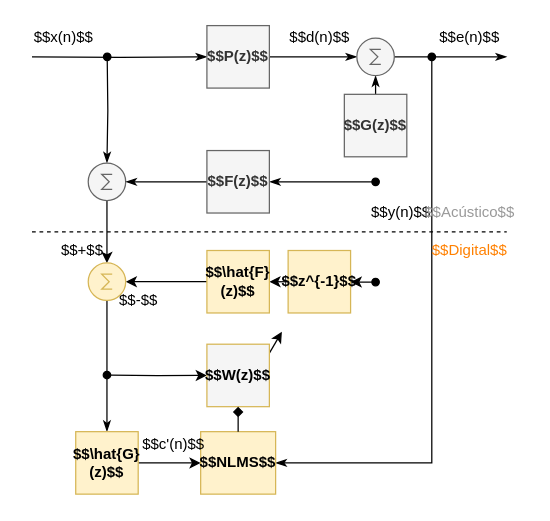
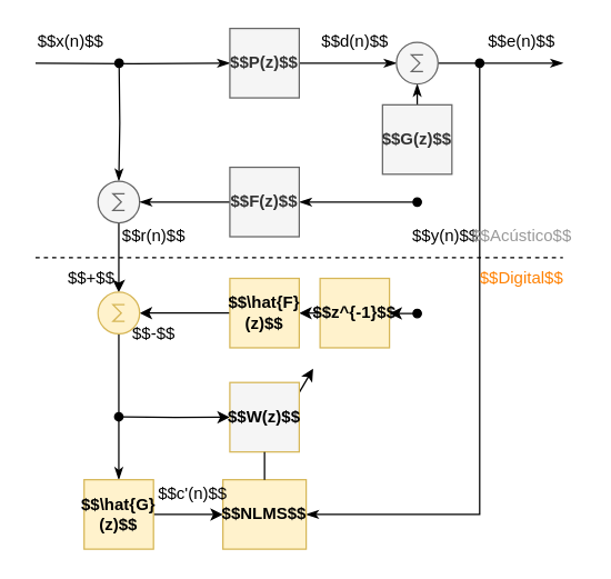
  <mxCell id="0" />
  <mxCell id="1" parent="0" />
  <mxCell id="2" value="" style="endArrow=classic;html=1;exitX=0.5;exitY=1;exitDx=0;exitDy=0;" parent="1" source="20" edge="1"><mxGeometry width="50" height="50" relative="1" as="geometry"><mxPoint x="290" y="310" as="sourcePoint" /><mxPoint x="225" y="265" as="targetPoint" /></mxGeometry></mxCell>
  <mxCell id="3" style="edgeStyle=orthogonalEdgeStyle;rounded=0;orthogonalLoop=1;jettySize=auto;html=1;exitX=0;exitY=0.5;exitDx=0;exitDy=0;entryX=0;entryY=0.5;entryDx=0;entryDy=0;endArrow=classicThin;endFill=1;" parent="1" target="5" edge="1"><mxGeometry relative="1" as="geometry"><mxPoint x="25" y="45" as="sourcePoint" /></mxGeometry></mxCell>
  <mxCell id="4" style="edgeStyle=orthogonalEdgeStyle;rounded=0;orthogonalLoop=1;jettySize=auto;html=1;exitX=1;exitY=0.5;exitDx=0;exitDy=0;entryX=0;entryY=0.5;entryDx=0;entryDy=0;entryPerimeter=0;startArrow=none;startFill=0;endArrow=classicThin;endFill=1;" parent="1" source="5" edge="1"><mxGeometry relative="1" as="geometry"><mxPoint x="285" y="45" as="targetPoint" /></mxGeometry></mxCell>
  <mxCell id="5" value="$$P(z)$$" style="rounded=0;whiteSpace=wrap;html=1;fillColor=#f5f5f5;strokeColor=#666666;fontColor=#333333;fontStyle=1" parent="1" vertex="1"><mxGeometry x="165" y="20" width="50" height="50" as="geometry" /></mxCell>
  <mxCell id="6" value="$$x(n)$$" style="text;html=1;align=center;verticalAlign=middle;resizable=0;points=[];autosize=1;strokeColor=none;fillColor=none;" parent="1" vertex="1"><mxGeometry x="20" y="20" width="60" height="20" as="geometry" /></mxCell>
  <mxCell id="7" style="edgeStyle=orthogonalEdgeStyle;rounded=0;orthogonalLoop=1;jettySize=auto;html=1;exitX=1;exitY=0.5;exitDx=0;exitDy=0;exitPerimeter=0;startArrow=none;startFill=0;endArrow=classicThin;endFill=1;" parent="1" edge="1"><mxGeometry relative="1" as="geometry"><mxPoint x="405" y="45" as="targetPoint" /><mxPoint x="315" y="45" as="sourcePoint" /></mxGeometry></mxCell>
  <mxCell id="8" style="edgeStyle=orthogonalEdgeStyle;rounded=0;orthogonalLoop=1;jettySize=auto;html=1;exitX=0.5;exitY=0;exitDx=0;exitDy=0;entryX=0.5;entryY=1;entryDx=0;entryDy=0;entryPerimeter=0;startArrow=none;startFill=0;endArrow=classicThin;endFill=1;" parent="1" source="9" edge="1"><mxGeometry relative="1" as="geometry"><mxPoint x="300" y="60" as="targetPoint" /></mxGeometry></mxCell>
  <mxCell id="9" value="$$G(z)$$" style="rounded=0;whiteSpace=wrap;html=1;fillColor=#f5f5f5;strokeColor=#666666;fontColor=#333333;fontStyle=1" parent="1" vertex="1"><mxGeometry x="275" y="75" width="50" height="50" as="geometry" /></mxCell>
  <mxCell id="10" value="$$e(n)$$" style="text;html=1;align=center;verticalAlign=middle;resizable=0;points=[];autosize=1;strokeColor=none;fillColor=none;" parent="1" vertex="1"><mxGeometry x="345" y="20" width="60" height="20" as="geometry" /></mxCell>
  <mxCell id="11" style="edgeStyle=orthogonalEdgeStyle;rounded=0;orthogonalLoop=1;jettySize=auto;html=1;exitX=0.5;exitY=0;exitDx=0;exitDy=0;exitPerimeter=0;startArrow=oval;startFill=1;endArrow=classicThin;endFill=1;entryX=0.5;entryY=0;entryDx=0;entryDy=0;entryPerimeter=0;" parent="1" target="13" edge="1"><mxGeometry relative="1" as="geometry"><mxPoint x="85.2" y="45" as="sourcePoint" /></mxGeometry></mxCell>
  <mxCell id="12" style="edgeStyle=orthogonalEdgeStyle;rounded=0;orthogonalLoop=1;jettySize=auto;html=1;exitX=0.5;exitY=1;exitDx=0;exitDy=0;exitPerimeter=0;entryX=0.5;entryY=0;entryDx=0;entryDy=0;entryPerimeter=0;startArrow=none;startFill=0;" parent="1" source="13" target="34" edge="1"><mxGeometry relative="1" as="geometry" /></mxCell>
  <mxCell id="13" value="" style="verticalLabelPosition=bottom;shadow=0;dashed=0;align=center;html=1;verticalAlign=top;shape=mxgraph.electrical.abstract.sum;fillColor=#f5f5f5;strokeColor=#666666;fontColor=#333333;" parent="1" vertex="1"><mxGeometry x="70" y="130" width="30" height="30" as="geometry" /></mxCell>
  <mxCell id="14" value="" style="verticalLabelPosition=bottom;shadow=0;dashed=0;align=center;html=1;verticalAlign=top;shape=mxgraph.electrical.abstract.sum;fillColor=#f5f5f5;strokeColor=#666666;fontColor=#333333;" parent="1" vertex="1"><mxGeometry x="285" y="30" width="30" height="30" as="geometry" /></mxCell>
  <mxCell id="15" style="edgeStyle=orthogonalEdgeStyle;rounded=0;orthogonalLoop=1;jettySize=auto;html=1;exitX=0;exitY=0.5;exitDx=0;exitDy=0;entryX=1;entryY=0.5;entryDx=0;entryDy=0;entryPerimeter=0;startArrow=none;startFill=0;endArrow=classicThin;endFill=1;" parent="1" source="17" target="13" edge="1"><mxGeometry relative="1" as="geometry" /></mxCell>
  <mxCell id="16" style="edgeStyle=orthogonalEdgeStyle;rounded=0;orthogonalLoop=1;jettySize=auto;html=1;startArrow=oval;startFill=1;endArrow=classicThin;endFill=1;entryX=1;entryY=0.5;entryDx=0;entryDy=0;" parent="1" target="17" edge="1"><mxGeometry relative="1" as="geometry"><mxPoint x="300" y="145" as="sourcePoint" /><Array as="points"><mxPoint x="300" y="145" /></Array></mxGeometry></mxCell>
  <mxCell id="17" value="$$F(z)$$" style="rounded=0;whiteSpace=wrap;html=1;fillColor=#f5f5f5;strokeColor=#666666;fontColor=#333333;fontStyle=1" parent="1" vertex="1"><mxGeometry x="165" y="120" width="50" height="50" as="geometry" /></mxCell>
  <mxCell id="18" value="$$y(n)$$" style="text;html=1;align=center;verticalAlign=middle;resizable=0;points=[];autosize=1;strokeColor=none;fillColor=none;" parent="1" vertex="1"><mxGeometry x="290" y="160" width="60" height="20" as="geometry" /></mxCell>
  <mxCell id="19" style="edgeStyle=orthogonalEdgeStyle;rounded=0;orthogonalLoop=1;jettySize=auto;html=1;exitX=0;exitY=0.5;exitDx=0;exitDy=0;startArrow=oval;startFill=1;entryX=0;entryY=0.5;entryDx=0;entryDy=0;" parent="1" target="20" edge="1"><mxGeometry relative="1" as="geometry"><mxPoint x="85" y="299.667" as="sourcePoint" /></mxGeometry></mxCell>
  <mxCell id="20" value="$$W(z)$$" style="rounded=0;whiteSpace=wrap;html=1;fillColor=#f5f5f5;strokeColor=#d6b656;fontStyle=1;" parent="1" vertex="1"><mxGeometry x="165" y="275" width="50" height="50" as="geometry" /></mxCell>
  <mxCell id="21" value="" style="endArrow=none;dashed=1;html=1;" parent="1" edge="1"><mxGeometry width="50" height="50" relative="1" as="geometry"><mxPoint x="25" y="185" as="sourcePoint" /><mxPoint x="405" y="185" as="targetPoint" /></mxGeometry></mxCell>
  <mxCell id="22" style="edgeStyle=orthogonalEdgeStyle;rounded=0;orthogonalLoop=1;jettySize=auto;html=1;exitX=1;exitY=0.5;exitDx=0;exitDy=0;startArrow=oval;startFill=1;endArrow=classicThin;endFill=1;entryX=1;entryY=0.5;entryDx=0;entryDy=0;" parent="1" target="23" edge="1"><mxGeometry relative="1" as="geometry"><mxPoint x="345" y="45" as="sourcePoint" /><Array as="points"><mxPoint x="345" y="370" /></Array></mxGeometry></mxCell>
  <mxCell id="23" value="$$NLMS$$" style="rounded=0;whiteSpace=wrap;html=1;fillColor=#fff2cc;strokeColor=#d6b656;fontStyle=1" parent="1" vertex="1"><mxGeometry x="160" y="345" width="60" height="50" as="geometry" /></mxCell>
- <mxCell id="24" value="" style="endArrow=diamond;html=1;exitX=0.5;exitY=0;exitDx=0;exitDy=0;entryX=0.5;entryY=1;entryDx=0;entryDy=0;" parent="1" source="23" target="20" edge="1"><mxGeometry width="50" height="50" relative="1" as="geometry"><mxPoint x="290" y="310" as="sourcePoint" /><mxPoint x="340" y="260" as="targetPoint" /></mxGeometry></mxCell>
+ <mxCell id="24" value="" style="endArrow=none;html=1;exitX=0.5;exitY=0;exitDx=0;exitDy=0;entryX=0.5;entryY=1;entryDx=0;entryDy=0;" parent="1" source="23" target="20" edge="1"><mxGeometry width="50" height="50" relative="1" as="geometry"><mxPoint x="290" y="310" as="sourcePoint" /><mxPoint x="340" y="260" as="targetPoint" /></mxGeometry></mxCell>
  <mxCell id="25" value="$$d(n)$$" style="text;html=1;align=center;verticalAlign=middle;resizable=0;points=[];autosize=1;strokeColor=none;fillColor=none;" parent="1" vertex="1"><mxGeometry x="225" y="20" width="60" height="20" as="geometry" /></mxCell>
  <mxCell id="26" style="edgeStyle=orthogonalEdgeStyle;rounded=0;orthogonalLoop=1;jettySize=auto;html=1;exitX=0.5;exitY=1;exitDx=0;exitDy=0;startArrow=none;startFill=0;endArrow=classicThin;endFill=1;entryX=0.5;entryY=0;entryDx=0;entryDy=0;exitPerimeter=0;" parent="1" source="34" target="28" edge="1"><mxGeometry relative="1" as="geometry"><mxPoint x="85.2" y="305" as="sourcePoint" /></mxGeometry></mxCell>
  <mxCell id="27" style="edgeStyle=orthogonalEdgeStyle;rounded=0;orthogonalLoop=1;jettySize=auto;html=1;exitX=1;exitY=0.5;exitDx=0;exitDy=0;entryX=0;entryY=0.5;entryDx=0;entryDy=0;startArrow=none;startFill=0;" parent="1" source="28" target="23" edge="1"><mxGeometry relative="1" as="geometry" /></mxCell>
  <mxCell id="28" value="$$\hat{G}(z)$$" style="rounded=0;whiteSpace=wrap;html=1;fillColor=#fff2cc;strokeColor=#d6b656;fontStyle=1" parent="1" vertex="1"><mxGeometry x="60" y="345" width="50" height="50" as="geometry" /></mxCell>
  <mxCell id="29" style="edgeStyle=orthogonalEdgeStyle;rounded=0;orthogonalLoop=1;jettySize=auto;html=1;exitX=0;exitY=0.5;exitDx=0;exitDy=0;entryX=1;entryY=0.5;entryDx=0;entryDy=0;startArrow=none;startFill=0;" parent="1" source="33" target="31" edge="1"><mxGeometry relative="1" as="geometry" /></mxCell>
  <mxCell id="30" style="edgeStyle=orthogonalEdgeStyle;rounded=0;orthogonalLoop=1;jettySize=auto;html=1;exitX=0;exitY=0.5;exitDx=0;exitDy=0;entryX=1;entryY=0.5;entryDx=0;entryDy=0;entryPerimeter=0;startArrow=none;startFill=0;" parent="1" source="31" target="34" edge="1"><mxGeometry relative="1" as="geometry" /></mxCell>
  <mxCell id="31" value="$$\hat{F}(z)$$" style="rounded=0;whiteSpace=wrap;html=1;fillColor=#fff2cc;strokeColor=#d6b656;fontStyle=1" parent="1" vertex="1"><mxGeometry x="165" y="200" width="50" height="50" as="geometry" /></mxCell>
  <mxCell id="32" style="edgeStyle=orthogonalEdgeStyle;rounded=0;orthogonalLoop=1;jettySize=auto;html=1;exitX=1;exitY=0.5;exitDx=0;exitDy=0;entryX=1;entryY=0.5;entryDx=0;entryDy=0;startArrow=oval;startFill=1;" parent="1" target="33" edge="1"><mxGeometry relative="1" as="geometry"><mxPoint x="300" y="225.286" as="sourcePoint" /></mxGeometry></mxCell>
  <mxCell id="33" value="$$z^{-1}$$" style="rounded=0;whiteSpace=wrap;html=1;fillColor=#fff2cc;strokeColor=#d6b656;fontStyle=1" parent="1" vertex="1"><mxGeometry x="230" y="200" width="50" height="50" as="geometry" /></mxCell>
  <mxCell id="34" value="" style="verticalLabelPosition=bottom;shadow=0;dashed=0;align=center;html=1;verticalAlign=top;shape=mxgraph.electrical.abstract.sum;fillColor=#fff2cc;strokeColor=#d6b656;" parent="1" vertex="1"><mxGeometry x="70" y="210" width="30" height="30" as="geometry" /></mxCell>
+ <mxCell id="35" value="$$r(n)$$" style="text;html=1;align=center;verticalAlign=middle;resizable=0;points=[];autosize=1;strokeColor=none;fillColor=none;" parent="1" vertex="1"><mxGeometry x="80" y="160" width="60" height="20" as="geometry" /></mxCell>
  <mxCell id="36" value="$$-$$" style="text;html=1;align=center;verticalAlign=middle;resizable=0;points=[];autosize=1;strokeColor=none;fillColor=none;" parent="1" vertex="1"><mxGeometry x="87.5" y="230" width="45" height="20" as="geometry" /></mxCell>
  <mxCell id="37" value="$$+$$" style="text;html=1;align=center;verticalAlign=middle;resizable=0;points=[];autosize=1;strokeColor=none;fillColor=none;" parent="1" vertex="1"><mxGeometry x="42.5" y="190" width="45" height="20" as="geometry" /></mxCell>
  <mxCell id="38" value="$$c'(n)$$" style="text;html=1;align=center;verticalAlign=middle;resizable=0;points=[];autosize=1;strokeColor=none;fillColor=none;" parent="1" vertex="1"><mxGeometry x="105" y="345" width="65" height="20" as="geometry" /></mxCell>
  <mxCell id="39" value="$$Acústico$$" style="text;html=1;align=center;verticalAlign=middle;resizable=0;points=[];autosize=1;strokeColor=none;fillColor=none;fontColor=#999999;" parent="1" vertex="1"><mxGeometry x="332.5" y="160" width="85" height="20" as="geometry" /></mxCell>
  <mxCell id="40" value="$$Digital$$" style="text;html=1;align=center;verticalAlign=middle;resizable=0;points=[];autosize=1;strokeColor=none;fillColor=none;fontColor=#FF8000;" parent="1" vertex="1"><mxGeometry x="337.5" y="190" width="75" height="20" as="geometry" /></mxCell>
